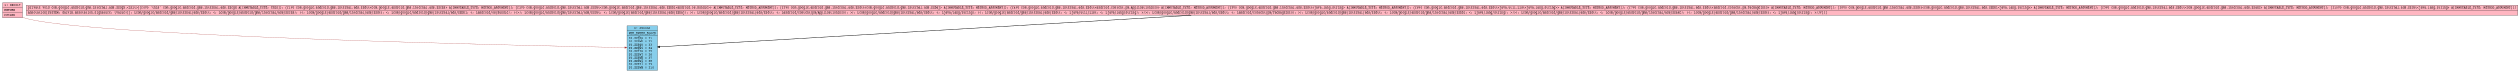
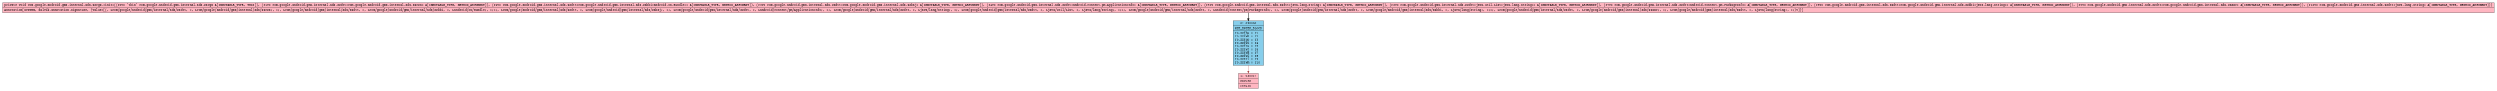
  digraph {
    fontname="Courier Prime"
    node [shape=record style=filled fillcolor=lightpink fontname="Courier Prime"]
    edge [fontname="Courier Prime"]
    n1 [label="{0\:\ 0x0000|MTH_ENTER_BLOCK\l|r0.zzfhu = r1\lr0.zzfwh = r2\lr0.zzfgo = r3\lr0.zzfwi = r4\lr0.zzftu = r5\lr0.zzfwj = r6\lr0.zzfwk = r7\lr0.zzfwl = r8\lr0.zzerl = r9\lr0.zzfwm = r10\l}" fillcolor=skyblue]
    n2 [label="{1\:\ 0x0017|RETURN\l|return\l}"]
    n3 [label="{private void com.google.android.gms.internal.ads.zzcgx.\<init\>((r0v0 'this' com.google.android.gms.internal.ads.zzcgx A[IMMUTABLE_TYPE, THIS]), (r1v0 com.google.android.gms.internal.ads.zzdtt\<com.google.android.gms.internal.ads.zzczs\> A[IMMUTABLE_TYPE, METHOD_ARGUMENT]), (r2v0 com.google.android.gms.internal.ads.zzdtt\<com.google.android.gms.internal.ads.zzbbi\<android.os.Bundle\>\> A[IMMUTABLE_TYPE, METHOD_ARGUMENT]), (r3v0 com.google.android.gms.internal.ads.zzdtt\<com.google.android.gms.internal.ads.zzbaj\> A[IMMUTABLE_TYPE, METHOD_ARGUMENT]), (r4v0 com.google.android.gms.internal.ads.zzdtt\<android.content.pm.ApplicationInfo\> A[IMMUTABLE_TYPE, METHOD_ARGUMENT]), (r5v0 com.google.android.gms.internal.ads.zzdtt\<java.lang.String\> A[IMMUTABLE_TYPE, METHOD_ARGUMENT]), (r6v0 com.google.android.gms.internal.ads.zzdtt\<java.util.List\<java.lang.String\>\> A[IMMUTABLE_TYPE, METHOD_ARGUMENT]), (r7v0 com.google.android.gms.internal.ads.zzdtt\<android.content.pm.PackageInfo\> A[IMMUTABLE_TYPE, METHOD_ARGUMENT]), (r8v0 com.google.android.gms.internal.ads.zzdtt\<com.google.android.gms.internal.ads.zzbbi\<java.lang.String\>\> A[IMMUTABLE_TYPE, METHOD_ARGUMENT]), (r9v0 com.google.android.gms.internal.ads.zzdtt\<com.google.android.gms.internal.ads.zzaxc\> A[IMMUTABLE_TYPE, METHOD_ARGUMENT]), (r10v0 com.google.android.gms.internal.ads.zzdtt\<java.lang.String\> A[IMMUTABLE_TYPE, METHOD_ARGUMENT]))  | Annotation[SYSTEM, dalvik.annotation.Signature, \{value=[(, Lcom\/google\/android\/gms\/internal\/ads\/zzdtt, \<, Lcom\/google\/android\/gms\/internal\/ads\/zzczs;, \>;, Lcom\/google\/android\/gms\/internal\/ads\/zzdtt, \<, Lcom\/google\/android\/gms\/internal\/ads\/zzbbi, \<, Landroid\/os\/Bundle;, \>;\>;, Lcom\/google\/android\/gms\/internal\/ads\/zzdtt, \<, Lcom\/google\/android\/gms\/internal\/ads\/zzbaj;, \>;, Lcom\/google\/android\/gms\/internal\/ads\/zzdtt, \<, Landroid\/content\/pm\/ApplicationInfo;, \>;, Lcom\/google\/android\/gms\/internal\/ads\/zzdtt, \<, Ljava\/lang\/String;, \>;, Lcom\/google\/android\/gms\/internal\/ads\/zzdtt, \<, Ljava\/util\/List, \<, Ljava\/lang\/String;, \>;\>;, Lcom\/google\/android\/gms\/internal\/ads\/zzdtt, \<, Landroid\/content\/pm\/PackageInfo;, \>;, Lcom\/google\/android\/gms\/internal\/ads\/zzdtt, \<, Lcom\/google\/android\/gms\/internal\/ads\/zzbbi, \<, Ljava\/lang\/String;, \>;\>;, Lcom\/google\/android\/gms\/internal\/ads\/zzdtt, \<, Lcom\/google\/android\/gms\/internal\/ads\/zzaxc;, \>;, Lcom\/google\/android\/gms\/internal\/ads\/zzdtt, \<, Ljava\/lang\/String;, \>;)V]\}]\l}"]
-   n2 -> n1 [color=brown style=solid]
+   n1 -> n2 [color=brown style=solid]
    n3 -> n1 [color=black style=bold]
  }
